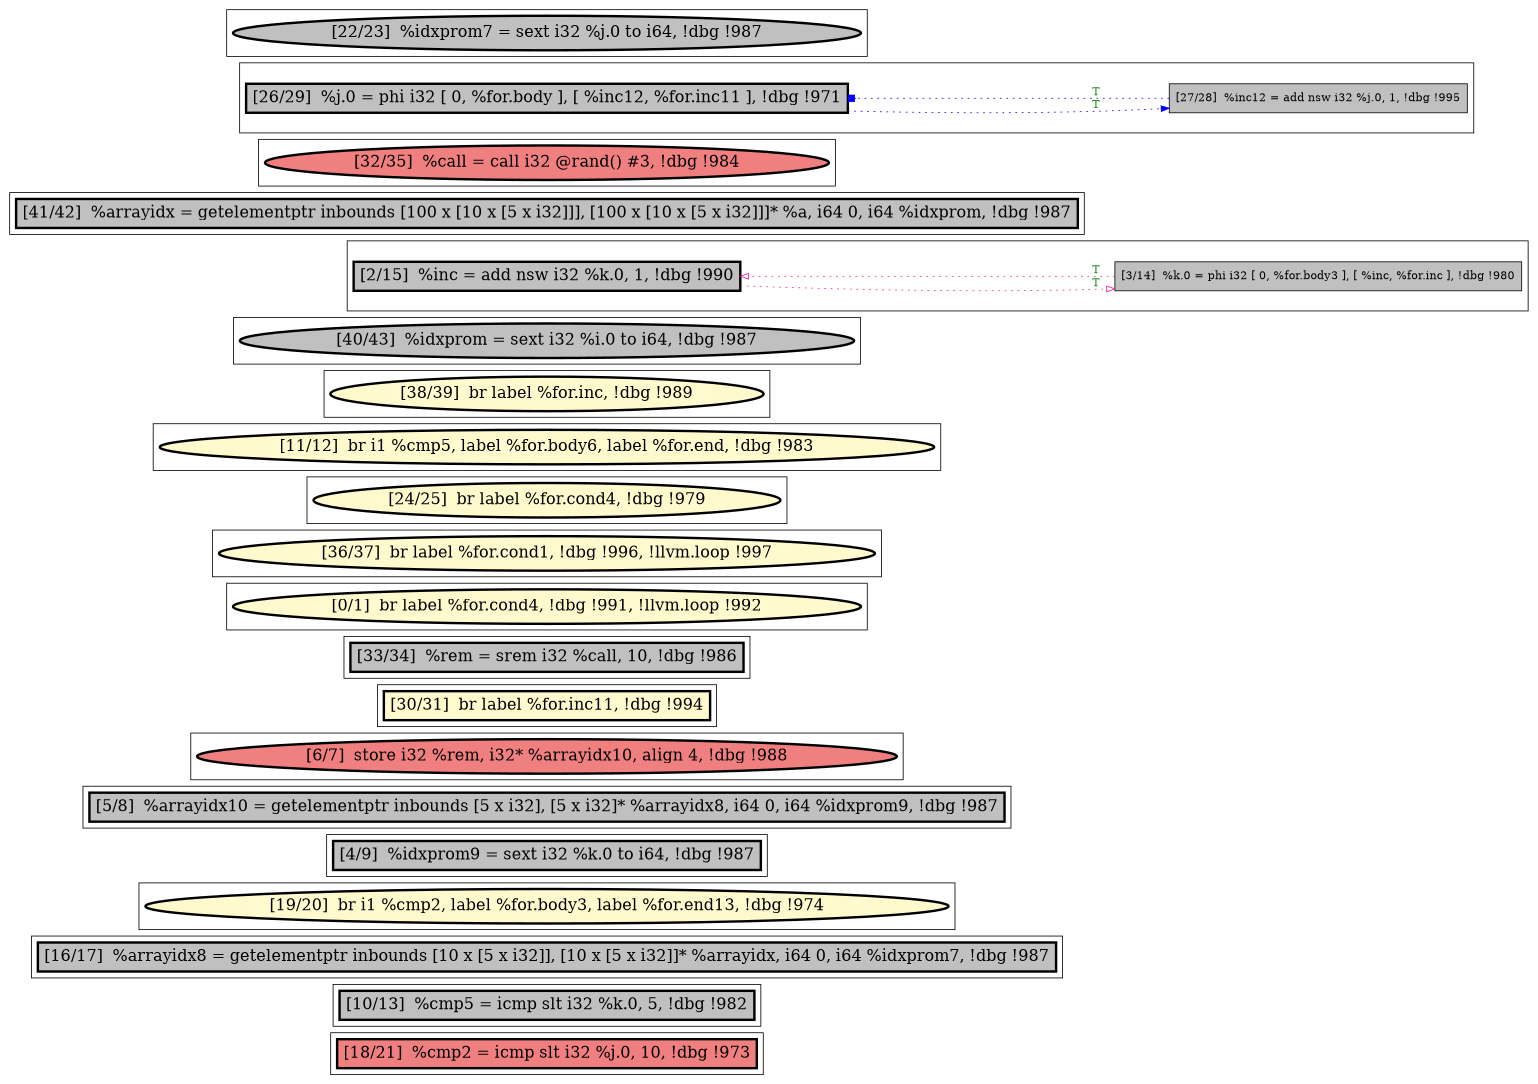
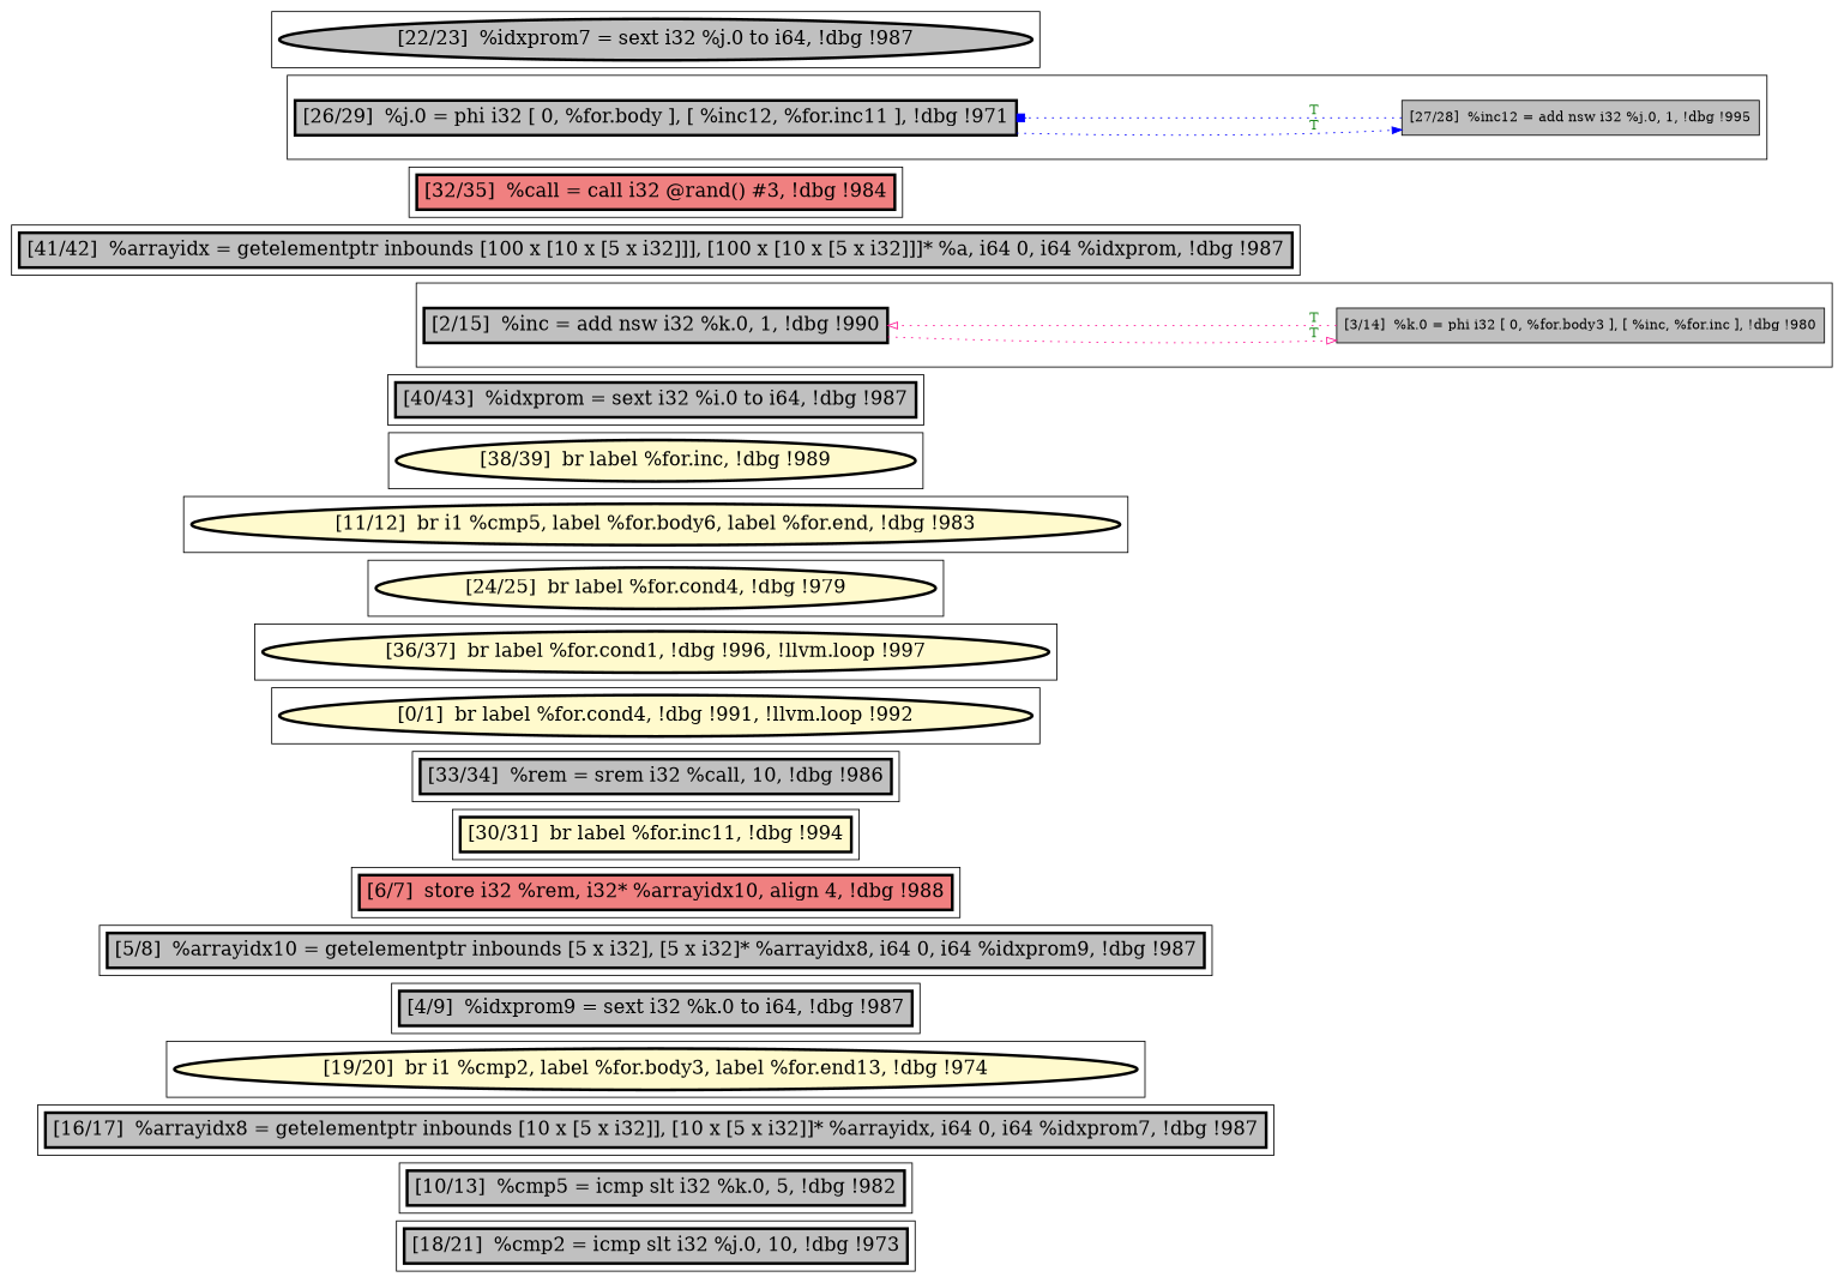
  digraph {
    rankdir=LR
    node [fillcolor=grey fontsize=20 penwidth=3.0 shape=rectangle style=filled]
    edge [arrowhead=onormal color=deeppink fontcolor=forestgreen style=dotted]
-   n1 [fillcolor=lightcoral label="[18/21]  %cmp2 = icmp slt i32 %j.0, 10, !dbg !973"]
+   n1 [label="[18/21]  %cmp2 = icmp slt i32 %j.0, 10, !dbg !973"]
    n2 [label="[10/13]  %cmp5 = icmp slt i32 %k.0, 5, !dbg !982"]
    n3 [label="[16/17]  %arrayidx8 = getelementptr inbounds [10 x [5 x i32]], [10 x [5 x i32]]* %arrayidx, i64 0, i64 %idxprom7, !dbg !987"]
    n4 [fillcolor=lemonchiffon label="[19/20]  br i1 %cmp2, label %for.body3, label %for.end13, !dbg !974" shape=ellipse]
    n5 [label="[4/9]  %idxprom9 = sext i32 %k.0 to i64, !dbg !987"]
    n6 [label="[5/8]  %arrayidx10 = getelementptr inbounds [5 x i32], [5 x i32]* %arrayidx8, i64 0, i64 %idxprom9, !dbg !987"]
-   n7 [fillcolor=lightcoral label="[6/7]  store i32 %rem, i32* %arrayidx10, align 4, !dbg !988" shape=ellipse]
+   n7 [fillcolor=lightcoral label="[6/7]  store i32 %rem, i32* %arrayidx10, align 4, !dbg !988" shape=box]
    n8 [fillcolor=lemonchiffon label="[30/31]  br label %for.inc11, !dbg !994" shape=box]
    n9 [label="[33/34]  %rem = srem i32 %call, 10, !dbg !986"]
    n10 [fillcolor=lemonchiffon label="[0/1]  br label %for.cond4, !dbg !991, !llvm.loop !992" shape=ellipse]
    n11 [fillcolor=lemonchiffon label="[36/37]  br label %for.cond1, !dbg !996, !llvm.loop !997" shape=ellipse]
    n12 [fillcolor=lemonchiffon label="[24/25]  br label %for.cond4, !dbg !979" shape=ellipse]
    n13 [fillcolor=lemonchiffon label="[11/12]  br i1 %cmp5, label %for.body6, label %for.end, !dbg !983" shape=ellipse]
    n14 [fillcolor=lemonchiffon label="[38/39]  br label %for.inc, !dbg !989" shape=ellipse]
-   n15 [label="[40/43]  %idxprom = sext i32 %i.0 to i64, !dbg !987" shape=ellipse]
+   n15 [label="[40/43]  %idxprom = sext i32 %i.0 to i64, !dbg !987"]
    n16 [label="[2/15]  %inc = add nsw i32 %k.0, 1, !dbg !990"]
    n17 [label="[3/14]  %k.0 = phi i32 [ 0, %for.body3 ], [ %inc, %for.inc ], !dbg !980" fontsize="" penwidth=""]
    n18 [label="[41/42]  %arrayidx = getelementptr inbounds [100 x [10 x [5 x i32]]], [100 x [10 x [5 x i32]]]* %a, i64 0, i64 %idxprom, !dbg !987"]
-   n19 [fillcolor=lightcoral label="[32/35]  %call = call i32 @rand() #3, !dbg !984" shape=ellipse]
+   n19 [fillcolor=lightcoral label="[32/35]  %call = call i32 @rand() #3, !dbg !984" shape=box]
    n20 [label="[26/29]  %j.0 = phi i32 [ 0, %for.body ], [ %inc12, %for.inc11 ], !dbg !971"]
    n21 [label="[27/28]  %inc12 = add nsw i32 %j.0, 1, !dbg !995" fontsize="" penwidth=""]
    n22 [label="[22/23]  %idxprom7 = sext i32 %j.0 to i64, !dbg !987" shape=ellipse]
    subgraph cluster_1 {
      n1
    }
    subgraph cluster_2 {
      n2
    }
    subgraph cluster_3 {
      n3
    }
    subgraph cluster_4 {
      n4
    }
    subgraph cluster_5 {
      n5
    }
    subgraph cluster_6 {
      n6
    }
    subgraph cluster_7 {
      n7
    }
    subgraph cluster_8 {
      n8
    }
    subgraph cluster_9 {
      n9
    }
    subgraph cluster_10 {
      n10
    }
    subgraph cluster_11 {
      n11
    }
    subgraph cluster_12 {
      n12
    }
    subgraph cluster_13 {
      n13
    }
    subgraph cluster_14 {
      n14
    }
    subgraph cluster_15 {
      n15
    }
    subgraph cluster_16 {
      n16
      n17
    }
    subgraph cluster_17 {
      n18
    }
    subgraph cluster_18 {
      n19
    }
    subgraph cluster_19 {
      n20
      n21
    }
    subgraph cluster_20 {
      n22
    }
    n16 -> n17 [label=T]
    n17 -> n16 [label=T]
    n20 -> n21 [arrowhead=normal color=blue label=T]
    n21 -> n20 [arrowhead=box color=blue label=T]
  }
